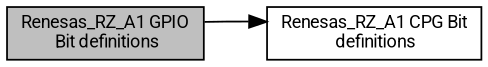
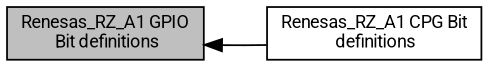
  digraph {
    rankdir=LR
    fontname=Roboto
    node [color=black fontname=Roboto fontsize=10 shape=box style=filled]
    n1 [fillcolor=grey75 fontcolor=black height=0.2 label="Renesas_RZ_A1 GPIO\l Bit definitions" width=0.4]
    n2 [fillcolor=white height=0.2 label="Renesas_RZ_A1 CPG Bit\l definitions" width=0.4]
-   n2 -> n1 [dir=back fontname=Roboto fontsize=10 labelfontname=Helvetica labelfontsize=10 shape=plaintext style=solid]
+   n1 -> n2 [dir=back fontname=Roboto fontsize=10 labelfontname=Helvetica labelfontsize=10 shape=plaintext style=solid]
  }
